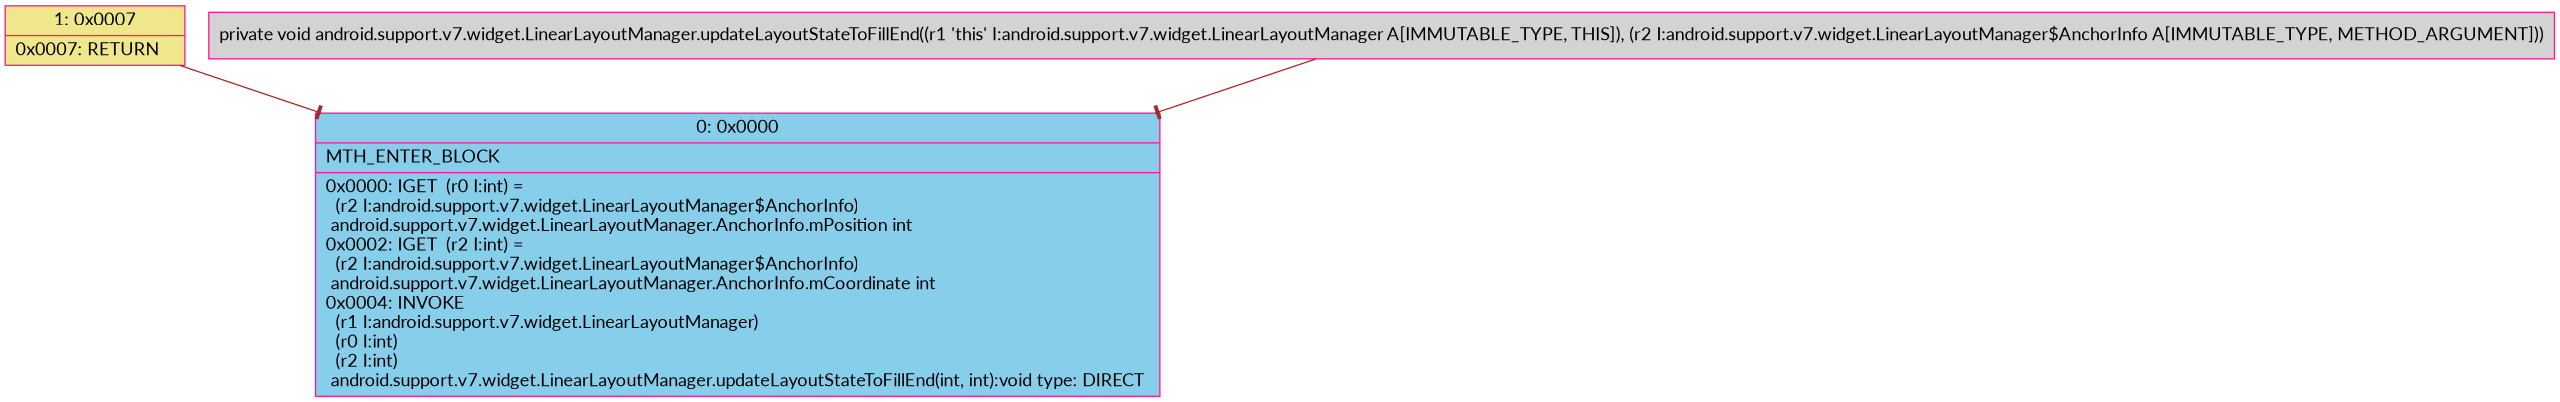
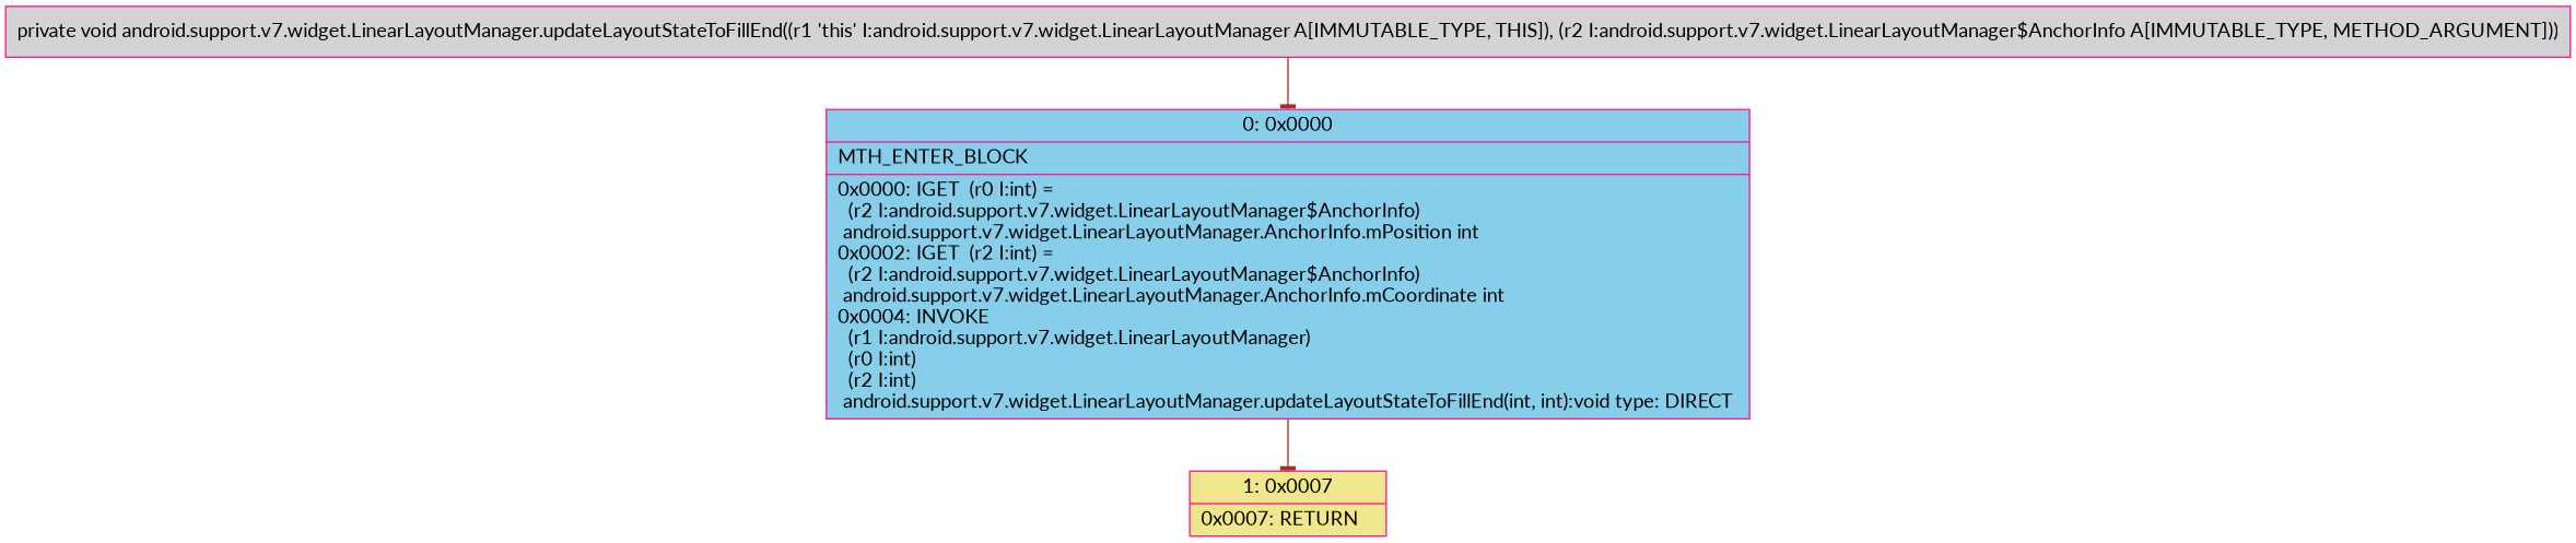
  digraph {
    fontname=Lato
    node [shape=record style=filled color=deeppink fontname=Lato]
    edge [color=brown arrowhead=tee fontname=Lato]
    n1 [label="{0\:\ 0x0000|MTH_ENTER_BLOCK\l|0x0000: IGET  (r0 I:int) = \l  (r2 I:android.support.v7.widget.LinearLayoutManager$AnchorInfo)\l android.support.v7.widget.LinearLayoutManager.AnchorInfo.mPosition int \l0x0002: IGET  (r2 I:int) = \l  (r2 I:android.support.v7.widget.LinearLayoutManager$AnchorInfo)\l android.support.v7.widget.LinearLayoutManager.AnchorInfo.mCoordinate int \l0x0004: INVOKE  \l  (r1 I:android.support.v7.widget.LinearLayoutManager)\l  (r0 I:int)\l  (r2 I:int)\l android.support.v7.widget.LinearLayoutManager.updateLayoutStateToFillEnd(int, int):void type: DIRECT \l}" fillcolor=skyblue]
    n2 [label="{1\:\ 0x0007|0x0007: RETURN   \l}" fillcolor=khaki]
    n3 [label="{private void android.support.v7.widget.LinearLayoutManager.updateLayoutStateToFillEnd((r1 'this' I:android.support.v7.widget.LinearLayoutManager A[IMMUTABLE_TYPE, THIS]), (r2 I:android.support.v7.widget.LinearLayoutManager$AnchorInfo A[IMMUTABLE_TYPE, METHOD_ARGUMENT])) }" fillcolor=lightgrey]
-   n2 -> n1
+   n1 -> n2
    n3 -> n1
  }
